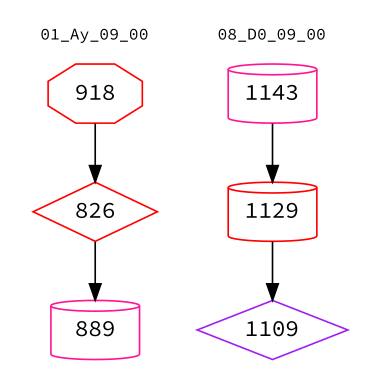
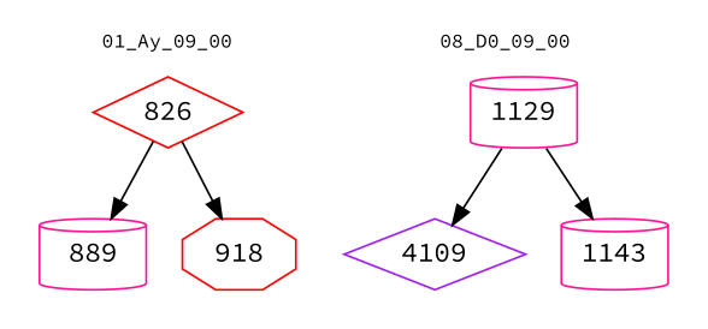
  digraph {
    fontname="Source Code Pro"
    node [color=deeppink fontname="Source Code Pro" shape=cylinder]
    edge [color=black fontname="Source Code Pro"]
    n1 [color=red label=826 shape=diamond]
    n2 [label=889]
    n3 [color=red label=918 shape=octagon]
-   n4 [color=red label=1129]
-   n5 [color=purple label=1109 shape=diamond]
+   n4 [label=1129]
+   n5 [color=purple label=4109 shape=diamond]
    n6 [label=1143]
    subgraph cluster_1 {
      color=white
      fontsize=10
      label="01_Ay_09_00"
      n1
      n2
      n3
    }
    subgraph cluster_2 {
      color=white
      fontsize=10
      label="08_D0_09_00"
      n4
      n5
      n6
    }
    n1 -> n2
-   n3 -> n1
+   n1 -> n3
    n4 -> n5
-   n6 -> n4
+   n4 -> n6
  }
